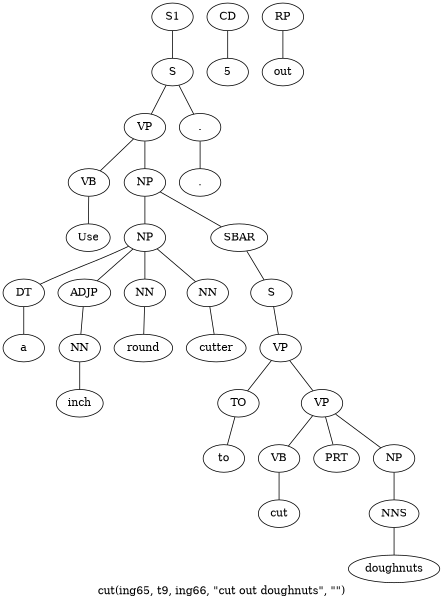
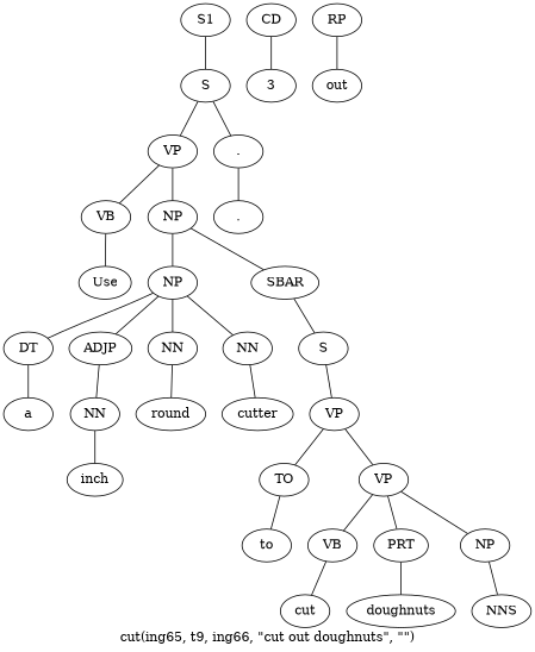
  graph {
    label="cut(ing65, t9, ing66, \"cut out doughnuts\", \"\")"
    n1 [label=S1]
    n2 [label=S]
    n3 [label=VP]
    n4 [label="."]
    n5 [label=VB]
    n6 [label=NP]
    n7 [label="."]
    n8 [label=Use]
    n9 [label=NP]
    n10 [label=SBAR]
    n11 [label=DT]
    n12 [label=ADJP]
    n13 [label=NN]
    n14 [label=NN]
    n15 [label=S]
    n16 [label=a]
    n17 [label=NN]
    n18 [label=round]
    n19 [label=cutter]
    n20 [label=CD]
-   n21 [label=5]
+   n21 [label=3]
    n22 [label=inch]
    n23 [label=VP]
    n24 [label=TO]
    n25 [label=VP]
    n26 [label=to]
    n27 [label=VB]
    n28 [label=PRT]
    n29 [label=NP]
    n30 [label=cut]
    n31 [label=NNS]
    n32 [label=RP]
    n33 [label=out]
    n34 [label=doughnuts]
    n1 -- n2
    n2 -- n3
    n2 -- n4
    n3 -- n5
    n3 -- n6
    n4 -- n7
    n5 -- n8
    n6 -- n9
    n6 -- n10
    n9 -- n11
    n9 -- n12
    n9 -- n13
    n9 -- n14
    n10 -- n15
    n11 -- n16
    n12 -- n17
    n13 -- n18
    n14 -- n19
    n15 -- n23
    n17 -- n22
    n20 -- n21
    n23 -- n24
    n23 -- n25
    n24 -- n26
    n25 -- n27
    n25 -- n28
    n25 -- n29
    n27 -- n30
    n29 -- n31
-   n31 -- n34
+   n28 -- n34
    n32 -- n33
  }
